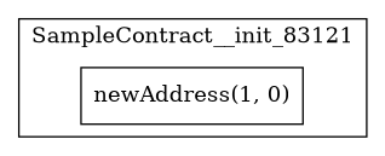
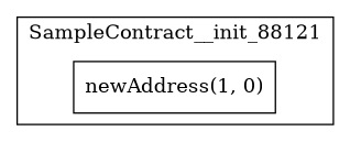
  digraph {
    n1 [label="newAddress(1, 0)" shape=box]
    subgraph cluster_1 {
-     label=SampleContract__init_83121
+     label=SampleContract__init_88121
      n1
    }
  }
